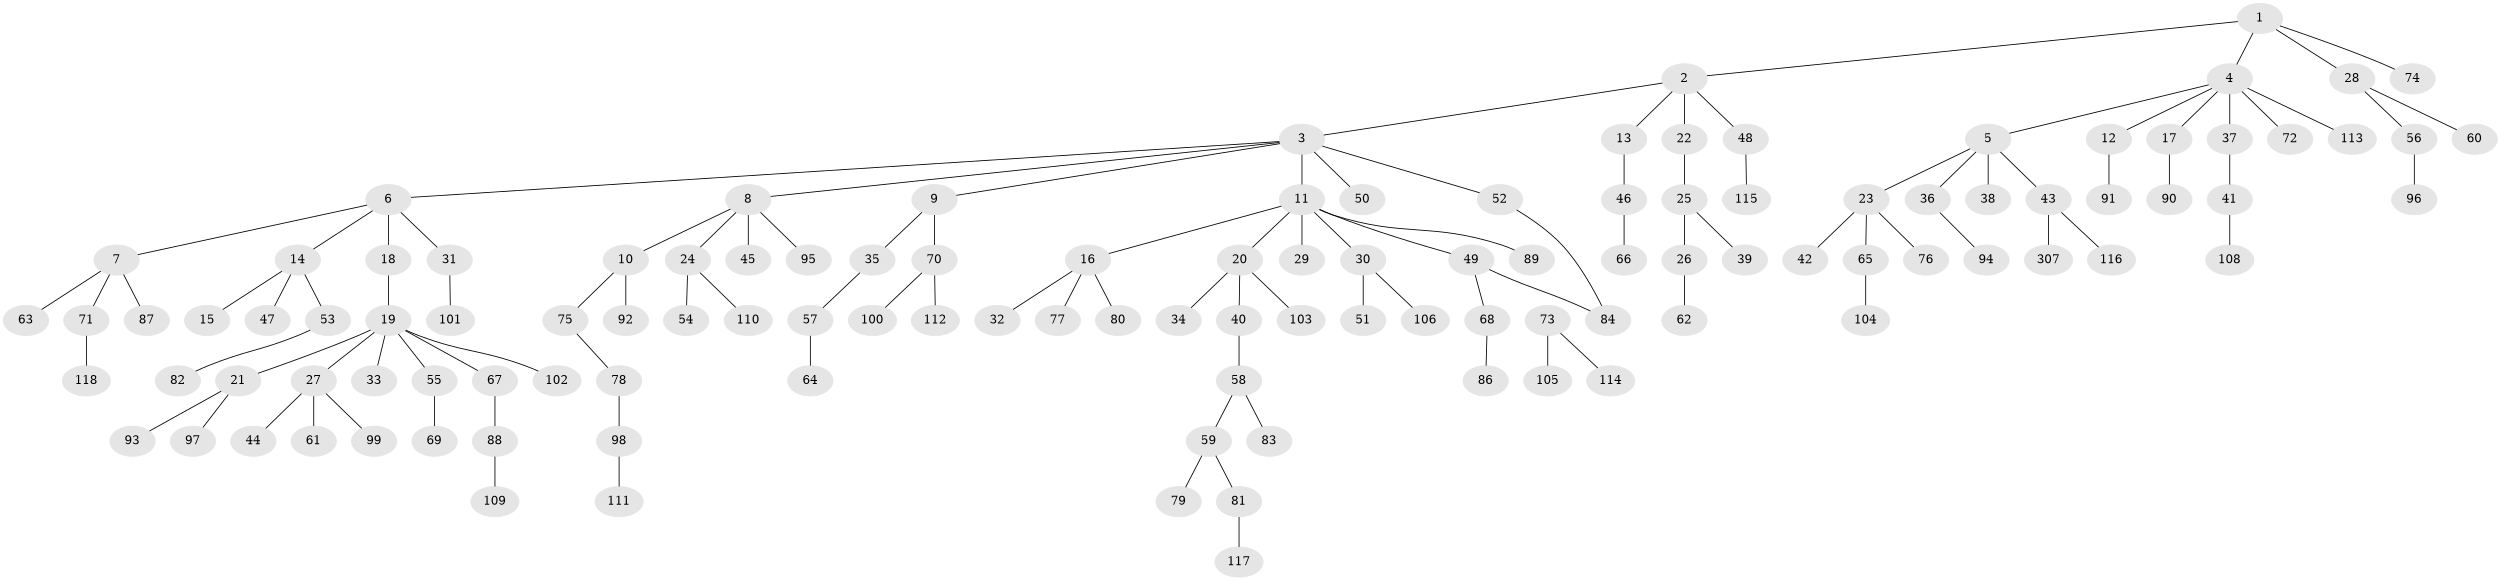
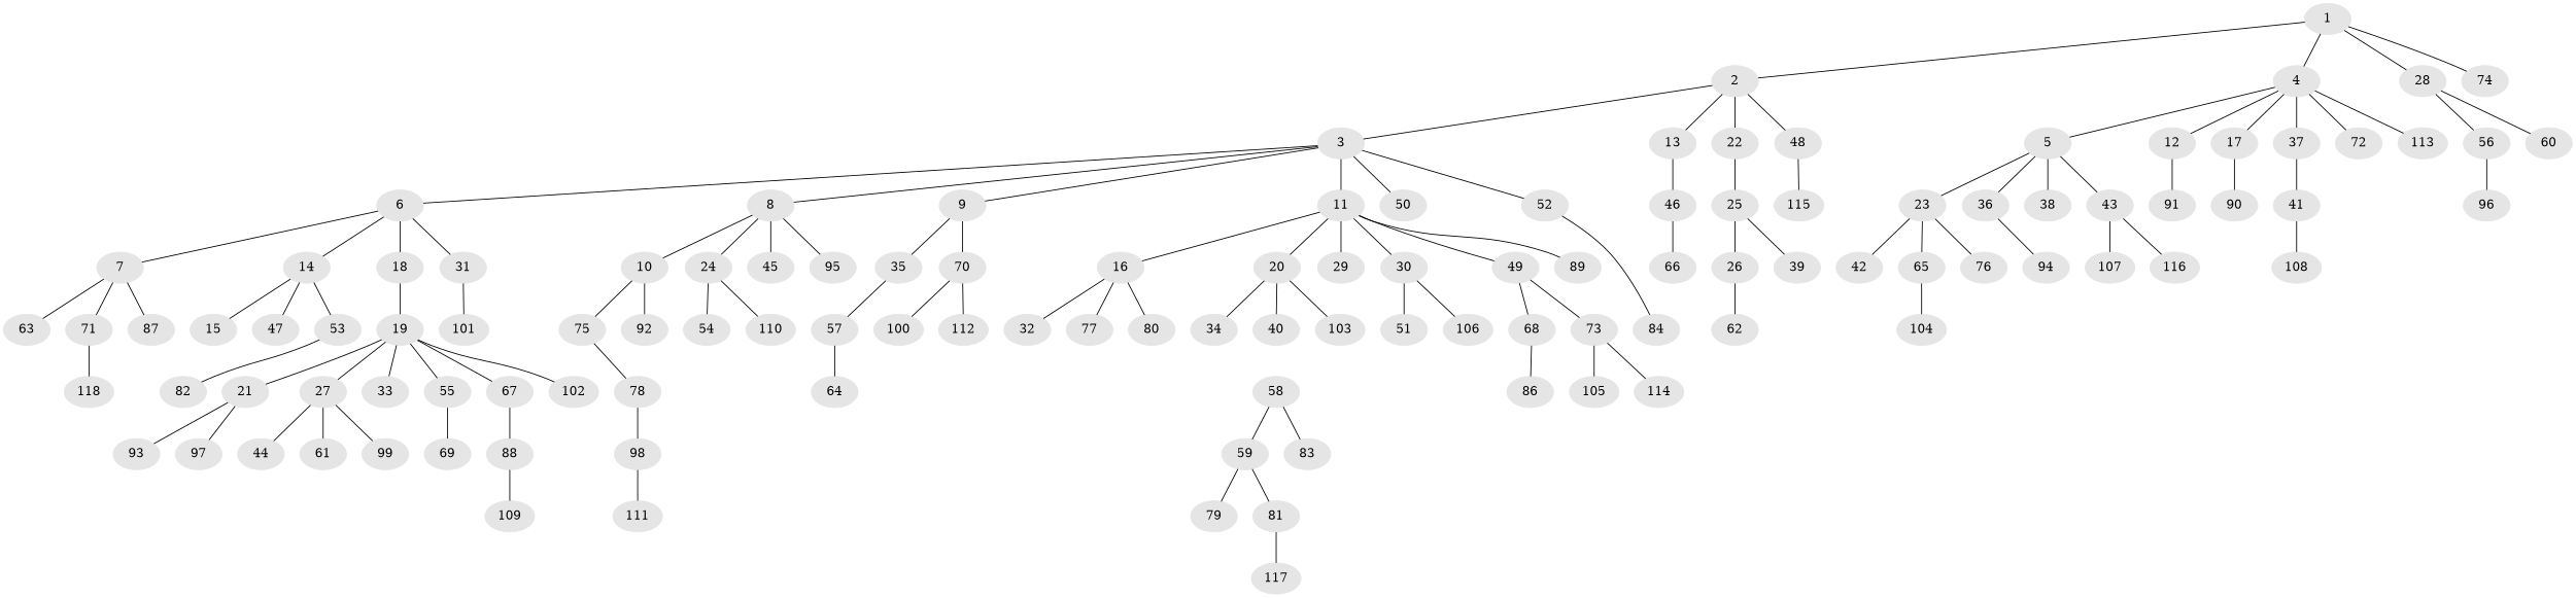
  graph {
    node [color=gray90 style=filled]
    1
    2
    4
    28
    74
    3
    13
    22
    48
    5
    12
    17
    37
    72
    113
    56
    60
    6
    8
    9
    11
    50
    52
    46
    25
    115
    7
    14
    18
    31
    10
    24
    45
    95
    35
    70
    16
    20
    29
    30
    49
    89
    84
    23
    36
    38
    43
    91
    90
    41
    42
    65
    76
    94
-   107 [label=307]
+   107
    116
    63
    71
    87
    15
    47
    53
    19
    101
    118
    75
    92
    54
    110
    57
    100
    112
    78
    32
    77
    80
    34
    40
    103
    51
    106
    68
    73
    66
    82
    21
    27
    33
    55
    67
    102
    93
    97
    44
    61
    99
    69
    88
    58
    26
    39
    104
    62
    96
    64
    108
    59
    83
    86
    105
    114
    79
    81
    117
    109
    98
    111
    1 -- 2
    1 -- 4
    1 -- 28
    1 -- 74
    2 -- 3
    2 -- 13
    2 -- 22
    2 -- 48
    4 -- 5
    4 -- 12
    4 -- 17
    4 -- 37
    4 -- 72
    4 -- 113
    28 -- 56
    28 -- 60
    3 -- 6
    3 -- 8
    3 -- 9
    3 -- 11
    3 -- 50
    3 -- 52
    13 -- 46
    22 -- 25
    48 -- 115
    5 -- 23
    5 -- 36
    5 -- 38
    5 -- 43
    12 -- 91
    17 -- 90
    37 -- 41
    56 -- 96
    6 -- 7
    6 -- 14
    6 -- 18
    6 -- 31
    8 -- 10
    8 -- 24
    8 -- 45
    8 -- 95
    9 -- 35
    9 -- 70
    11 -- 16
    11 -- 20
    11 -- 29
    11 -- 30
    11 -- 49
    11 -- 89
    52 -- 84
    46 -- 66
    25 -- 26
    25 -- 39
    7 -- 63
    7 -- 71
    7 -- 87
    14 -- 15
    14 -- 47
    14 -- 53
    18 -- 19
    31 -- 101
    10 -- 75
    10 -- 92
    24 -- 54
    24 -- 110
    35 -- 57
    70 -- 100
    70 -- 112
    16 -- 32
    16 -- 77
    16 -- 80
    20 -- 34
    20 -- 40
    20 -- 103
    30 -- 51
    30 -- 106
    49 -- 68
-   49 -- 84
+   49 -- 73
    23 -- 42
    23 -- 65
    23 -- 76
    36 -- 94
    43 -- 107
    43 -- 116
    41 -- 108
    65 -- 104
    71 -- 118
    53 -- 82
    19 -- 21
    19 -- 27
    19 -- 33
    19 -- 55
    19 -- 67
    19 -- 102
    75 -- 78
    57 -- 64
    78 -- 98
-   40 -- 58
    68 -- 86
    73 -- 105
    73 -- 114
    21 -- 93
    21 -- 97
    27 -- 44
    27 -- 61
    27 -- 99
    55 -- 69
    67 -- 88
    88 -- 109
    58 -- 59
    58 -- 83
    26 -- 62
    59 -- 79
    59 -- 81
    81 -- 117
    98 -- 111
  }
